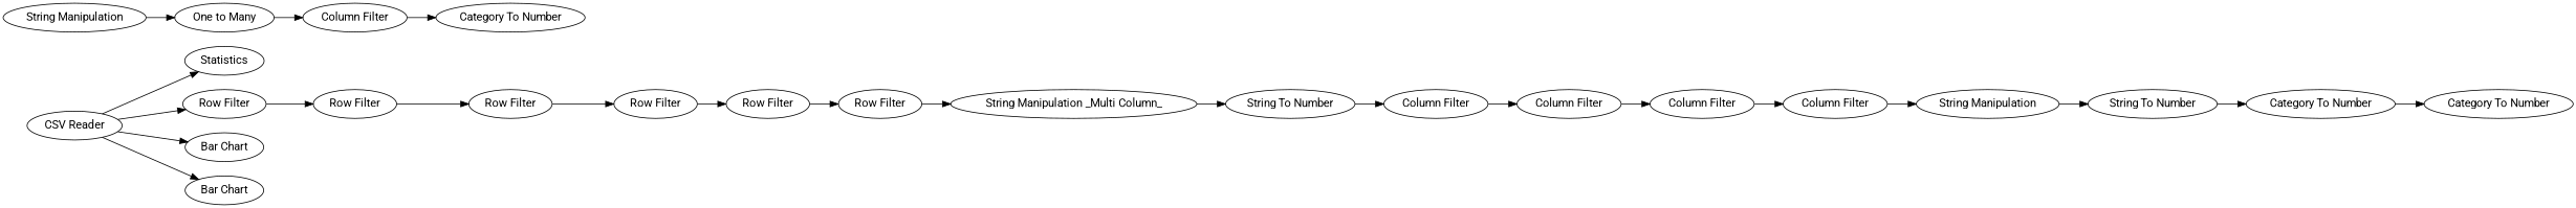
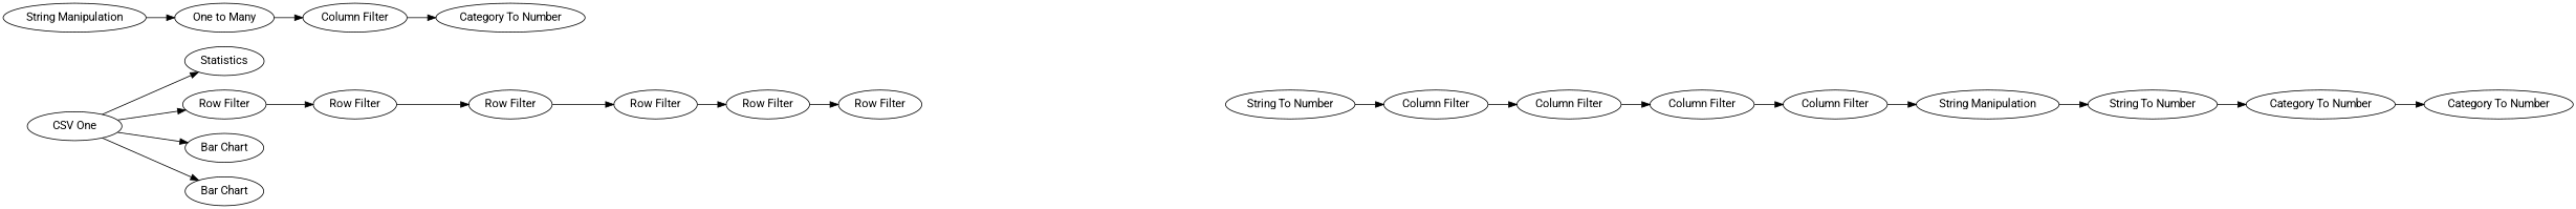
  digraph {
    fontname=Roboto
    rankdir=LR
    node [fontname=Roboto]
    edge [fontname=Roboto]
    n1 [label="Column Filter"]
    n2 [label="Column Filter"]
    n3 [label="Column Filter"]
    n4 [label="String Manipulation"]
    n5 [label="String To Number"]
    n6 [label="Category To Number"]
    n7 [label="Category To Number"]
    n8 [label="String Manipulation"]
    n9 [label="One to Many"]
-   n10 [label="CSV Reader"]
+   n10 [label="CSV One"]
    n11 [label=Statistics]
    n12 [label="Row Filter"]
    n13 [label="Bar Chart"]
    n14 [label="Bar Chart"]
    n15 [label="Row Filter"]
    n16 [label="Row Filter"]
    n17 [label="Row Filter"]
    n18 [label="Row Filter"]
-   n19 [label="String Manipulation _Multi Column_"]
    n20 [label="Row Filter"]
    n21 [label="Column Filter"]
    n22 [label="Column Filter"]
    n23 [label="Category To Number"]
    n24 [label="String To Number"]
    n1 -> n2
    n2 -> n3
    n3 -> n4
    n4 -> n5
    n5 -> n6
    n6 -> n7
    n8 -> n9
    n9 -> n22
    n10 -> n11
    n10 -> n12
    n10 -> n13
    n10 -> n14
    n12 -> n15
    n15 -> n20
    n16 -> n17
    n17 -> n18
-   n18 -> n19
-   n19 -> n24
    n20 -> n16
    n21 -> n1
    n22 -> n23
    n24 -> n21
  }
